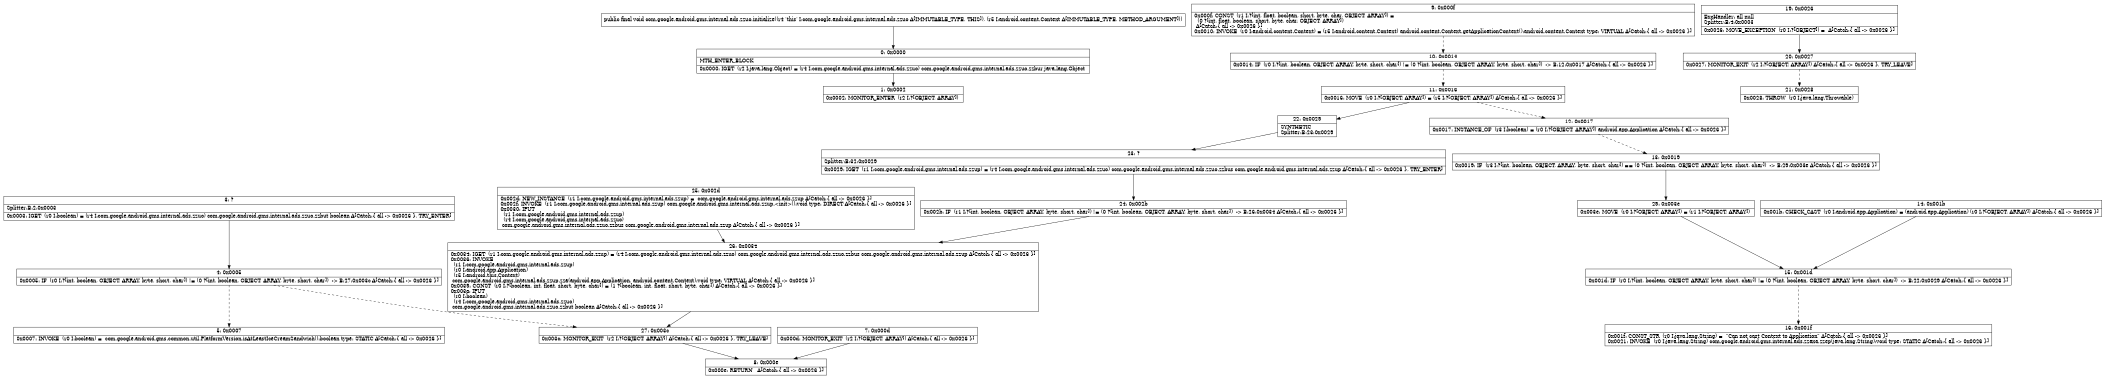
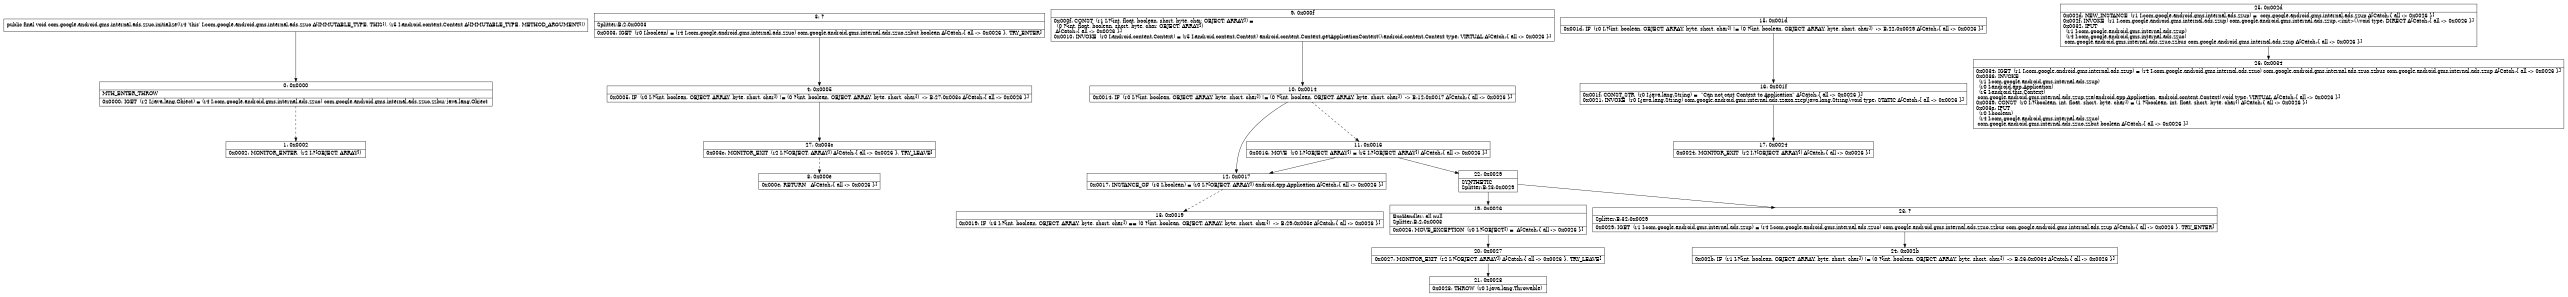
  digraph {
    node [shape=record]
-   n1 [label="{0\:\ 0x0000|MTH_ENTER_BLOCK\l|0x0000: IGET  (r2 I:java.lang.Object) = (r4 I:com.google.android.gms.internal.ads.zzuo) com.google.android.gms.internal.ads.zzuo.zzbur java.lang.Object \l}"]
+   n1 [label="{0\:\ 0x0000|MTH_ENTER_THROW\l|0x0000: IGET  (r2 I:java.lang.Object) = (r4 I:com.google.android.gms.internal.ads.zzuo) com.google.android.gms.internal.ads.zzuo.zzbur java.lang.Object \l}"]
    n2 [label="{1\:\ 0x0002|0x0002: MONITOR_ENTER  (r2 I:?[OBJECT, ARRAY]) \l}"]
    n3 [label="{3\:\ ?|Splitter:B:2:0x0003\l|0x0003: IGET  (r0 I:boolean) = (r4 I:com.google.android.gms.internal.ads.zzuo) com.google.android.gms.internal.ads.zzuo.zzbut boolean A[Catch:\{ all \-\> 0x0026 \}, TRY_ENTER]\l}"]
    n4 [label="{4\:\ 0x0005|0x0005: IF  (r0 I:?[int, boolean, OBJECT, ARRAY, byte, short, char]) != (0 ?[int, boolean, OBJECT, ARRAY, byte, short, char])  \-\> B:27:0x003c A[Catch:\{ all \-\> 0x0026 \}]\l}"]
-   n5 [label="{19\:\ 0x0026|ExcHandler: all null\lSplitter:B:4:0x0003\l|0x0026: MOVE_EXCEPTION  (r0 I:?[OBJECT]) =  A[Catch:\{ all \-\> 0x0026 \}]\l}"]
+   n5 [label="{19\:\ 0x0026|ExcHandler: all null\lSplitter:B:2:0x0003\l|0x0026: MOVE_EXCEPTION  (r0 I:?[OBJECT]) =  A[Catch:\{ all \-\> 0x0026 \}]\l}"]
    n6 [label="{20\:\ 0x0027|0x0027: MONITOR_EXIT  (r2 I:?[OBJECT, ARRAY]) A[Catch:\{ all \-\> 0x0026 \}, TRY_LEAVE]\l}"]
-   n7 [label="{5\:\ 0x0007|0x0007: INVOKE  (r0 I:boolean) =  com.google.android.gms.common.util.PlatformVersion.isAtLeastIceCreamSandwich():boolean type: STATIC A[Catch:\{ all \-\> 0x0026 \}]\l}"]
    n8 [label="{27\:\ 0x003c|0x003c: MONITOR_EXIT  (r2 I:?[OBJECT, ARRAY]) A[Catch:\{ all \-\> 0x0026 \}, TRY_LEAVE]\l}"]
    n9 [label="{8\:\ 0x000e|0x000e: RETURN   A[Catch:\{ all \-\> 0x0026 \}]\l}"]
-   n10 [label="{7\:\ 0x000d|0x000d: MONITOR_EXIT  (r2 I:?[OBJECT, ARRAY]) A[Catch:\{ all \-\> 0x0026 \}]\l}"]
    n11 [label="{9\:\ 0x000f|0x000f: CONST  (r1 I:?[int, float, boolean, short, byte, char, OBJECT, ARRAY]) = \l  (0 ?[int, float, boolean, short, byte, char, OBJECT, ARRAY])\l A[Catch:\{ all \-\> 0x0026 \}]\l0x0010: INVOKE  (r0 I:android.content.Context) = (r5 I:android.content.Context) android.content.Context.getApplicationContext():android.content.Context type: VIRTUAL A[Catch:\{ all \-\> 0x0026 \}]\l}"]
    n12 [label="{10\:\ 0x0014|0x0014: IF  (r0 I:?[int, boolean, OBJECT, ARRAY, byte, short, char]) != (0 ?[int, boolean, OBJECT, ARRAY, byte, short, char])  \-\> B:12:0x0017 A[Catch:\{ all \-\> 0x0026 \}]\l}"]
    n13 [label="{11\:\ 0x0016|0x0016: MOVE  (r0 I:?[OBJECT, ARRAY]) = (r5 I:?[OBJECT, ARRAY]) A[Catch:\{ all \-\> 0x0026 \}]\l}"]
    n14 [label="{12\:\ 0x0017|0x0017: INSTANCE_OF  (r3 I:boolean) = (r0 I:?[OBJECT, ARRAY]) android.app.Application A[Catch:\{ all \-\> 0x0026 \}]\l}"]
    n15 [label="{22\:\ 0x0029|SYNTHETIC\lSplitter:B:23:0x0029\l}"]
    n16 [label="{13\:\ 0x0019|0x0019: IF  (r3 I:?[int, boolean, OBJECT, ARRAY, byte, short, char]) == (0 ?[int, boolean, OBJECT, ARRAY, byte, short, char])  \-\> B:29:0x003e A[Catch:\{ all \-\> 0x0026 \}]\l}"]
-   n17 [label="{29\:\ 0x003e|0x003e: MOVE  (r0 I:?[OBJECT, ARRAY]) = (r1 I:?[OBJECT, ARRAY]) \l}"]
-   n18 [label="{14\:\ 0x001b|0x001b: CHECK_CAST  (r0 I:android.app.Application) = (android.app.Application) (r0 I:?[OBJECT, ARRAY]) A[Catch:\{ all \-\> 0x0026 \}]\l}"]
    n19 [label="{15\:\ 0x001d|0x001d: IF  (r0 I:?[int, boolean, OBJECT, ARRAY, byte, short, char]) != (0 ?[int, boolean, OBJECT, ARRAY, byte, short, char])  \-\> B:22:0x0029 A[Catch:\{ all \-\> 0x0026 \}]\l}"]
    n20 [label="{16\:\ 0x001f|0x001f: CONST_STR  (r0 I:java.lang.String) =  \"Can not cast Context to Application\" A[Catch:\{ all \-\> 0x0026 \}]\l0x0021: INVOKE  (r0 I:java.lang.String) com.google.android.gms.internal.ads.zzaxa.zzep(java.lang.String):void type: STATIC A[Catch:\{ all \-\> 0x0026 \}]\l}"]
+   n21 [label="{17\:\ 0x0024|0x0024: MONITOR_EXIT  (r2 I:?[OBJECT, ARRAY]) A[Catch:\{ all \-\> 0x0026 \}]\l}"]
    n22 [label="{23\:\ ?|Splitter:B:32:0x0029\l|0x0029: IGET  (r1 I:com.google.android.gms.internal.ads.zzup) = (r4 I:com.google.android.gms.internal.ads.zzuo) com.google.android.gms.internal.ads.zzuo.zzbus com.google.android.gms.internal.ads.zzup A[Catch:\{ all \-\> 0x0026 \}, TRY_ENTER]\l}"]
    n23 [label="{21\:\ 0x0028|0x0028: THROW  (r0 I:java.lang.Throwable) \l}"]
    n24 [label="{24\:\ 0x002b|0x002b: IF  (r1 I:?[int, boolean, OBJECT, ARRAY, byte, short, char]) != (0 ?[int, boolean, OBJECT, ARRAY, byte, short, char])  \-\> B:26:0x0034 A[Catch:\{ all \-\> 0x0026 \}]\l}"]
    n25 [label="{26\:\ 0x0034|0x0034: IGET  (r1 I:com.google.android.gms.internal.ads.zzup) = (r4 I:com.google.android.gms.internal.ads.zzuo) com.google.android.gms.internal.ads.zzuo.zzbus com.google.android.gms.internal.ads.zzup A[Catch:\{ all \-\> 0x0026 \}]\l0x0036: INVOKE  \l  (r1 I:com.google.android.gms.internal.ads.zzup)\l  (r0 I:android.app.Application)\l  (r5 I:android.this.Context)\l com.google.android.gms.internal.ads.zzup.zza(android.app.Application, android.content.Context):void type: VIRTUAL A[Catch:\{ all \-\> 0x0026 \}]\l0x0039: CONST  (r0 I:?[boolean, int, float, short, byte, char]) = (1 ?[boolean, int, float, short, byte, char]) A[Catch:\{ all \-\> 0x0026 \}]\l0x003a: IPUT  \l  (r0 I:boolean)\l  (r4 I:com.google.android.gms.internal.ads.zzuo)\l com.google.android.gms.internal.ads.zzuo.zzbut boolean A[Catch:\{ all \-\> 0x0026 \}]\l}"]
-   n26 [label="{25\:\ 0x002d|0x002d: NEW_INSTANCE  (r1 I:com.google.android.gms.internal.ads.zzup) =  com.google.android.gms.internal.ads.zzup A[Catch:\{ all \-\> 0x0026 \}]\l0x002f: INVOKE  (r1 I:com.google.android.gms.internal.ads.zzup) com.google.android.gms.internal.ads.zzup.\<init\>():void type: DIRECT A[Catch:\{ all \-\> 0x0026 \}]\l0x0030: IPUT  \l  (r1 I:com.google.android.gms.internal.ads.zzup)\l  (r4 I:com.google.android.gms.internal.ads.zzuo)\l com.google.android.gms.internal.ads.zzuo.zzbus com.google.android.gms.internal.ads.zzup A[Catch:\{ all \-\> 0x0026 \}]\l}"]
+   n26 [label="{25\:\ 0x002d|0x002d: NEW_INSTANCE  (r1 I:com.google.android.gms.internal.ads.zzup) =  com.google.android.gms.internal.ads.zzup A[Catch:\{ all \-\> 0x0026 \}]\l0x002f: INVOKE  (r1 I:com.google.android.gms.internal.ads.zzup) com.google.android.gms.internal.ads.zzup.\<init\>():void type: DIRECT A[Catch:\{ all \-\> 0x0026 \}]\l0x0032: IPUT  \l  (r1 I:com.google.android.gms.internal.ads.zzup)\l  (r4 I:com.google.android.gms.internal.ads.zzuo)\l com.google.android.gms.internal.ads.zzuo.zzbus com.google.android.gms.internal.ads.zzup A[Catch:\{ all \-\> 0x0026 \}]\l}"]
    n27 [label="{public final void com.google.android.gms.internal.ads.zzuo.initialize((r4 'this' I:com.google.android.gms.internal.ads.zzuo A[IMMUTABLE_TYPE, THIS]), (r5 I:android.content.Context A[IMMUTABLE_TYPE, METHOD_ARGUMENT])) }"]
-   n1 -> n2
+   n1 -> n2 [style=dashed]
    n3 -> n4
-   n4 -> n7 [style=dashed]
-   n4 -> n8 [style=dashed]
+   n4 -> n8
    n5 -> n6
-   n6 -> n23 [style=dashed]
-   n8 -> n9
-   n10 -> n9
-   n11 -> n12 [style=dashed]
+   n6 -> n23
+   n8 -> n9 [style=dashed]
+   n11 -> n12
    n12 -> n13 [style=dashed]
-   n13 -> n14 [style=dashed]
+   n12 -> n14
+   n13 -> n14
    n13 -> n15
    n14 -> n16 [style=dashed]
+   n15 -> n5
    n15 -> n22
-   n16 -> n17
-   n17 -> n19
-   n18 -> n19
-   n19 -> n20 [style=dashed]
+   n19 -> n20 [style=solid]
+   n20 -> n21
    n22 -> n24
-   n24 -> n25
-   n25 -> n8
    n26 -> n25
    n27 -> n1
  }
